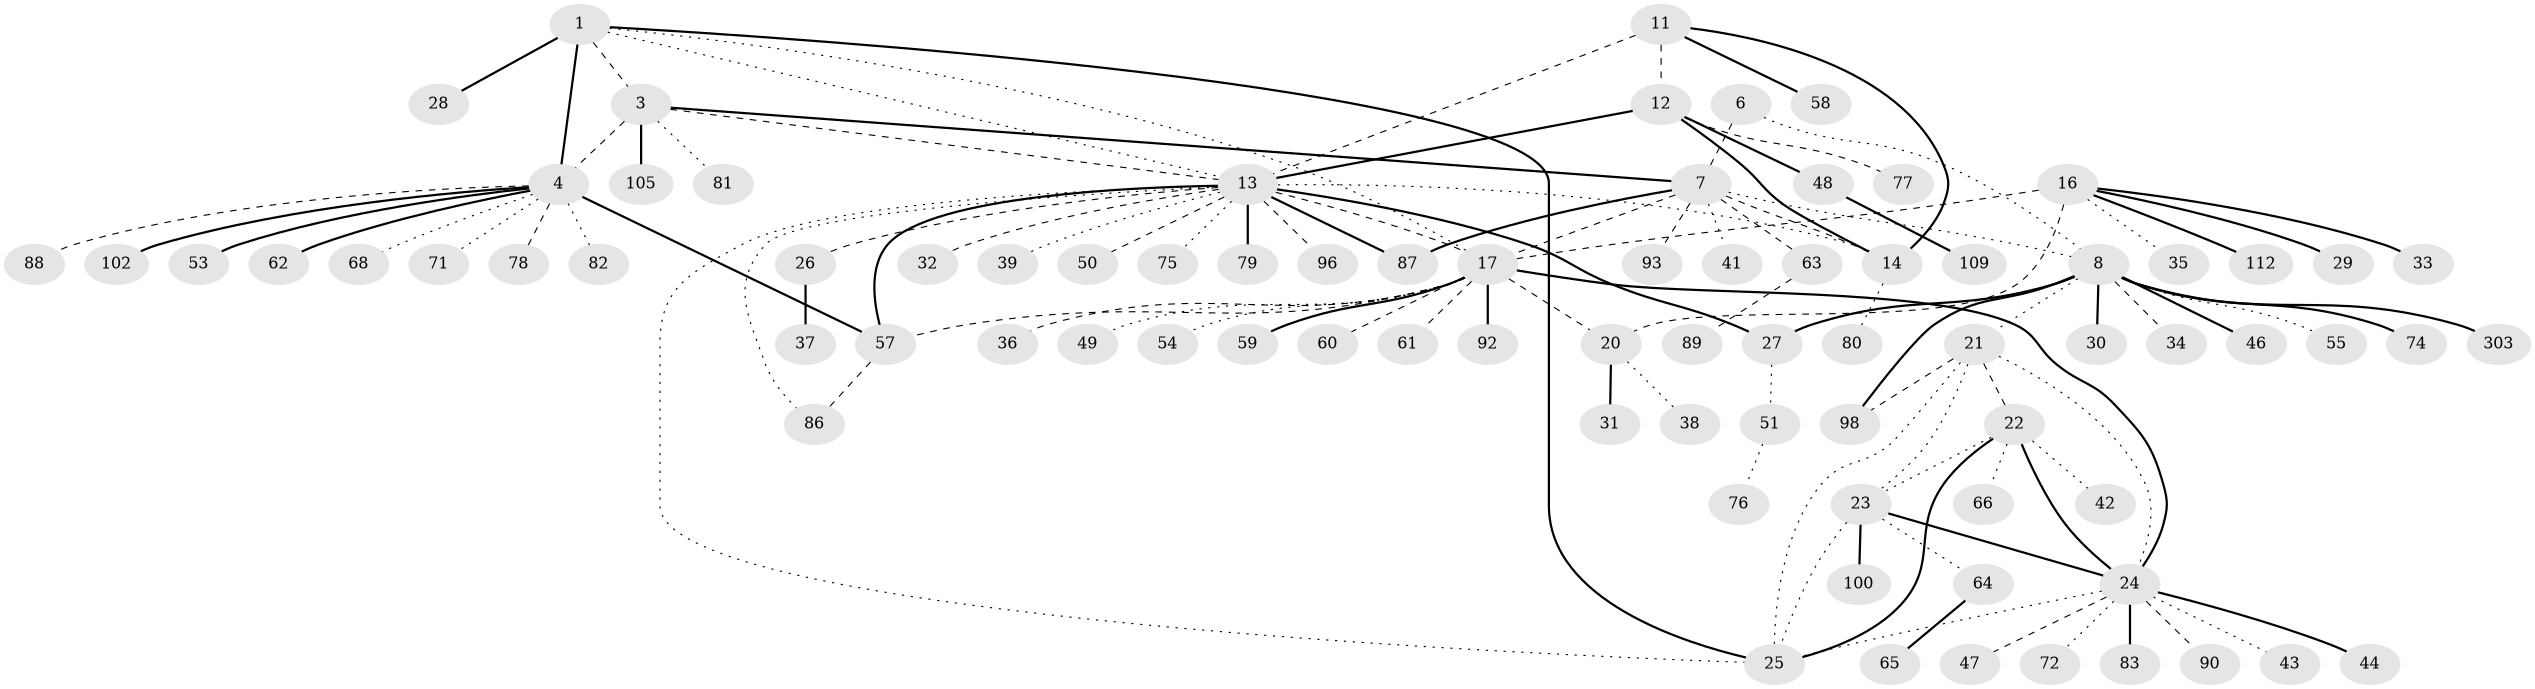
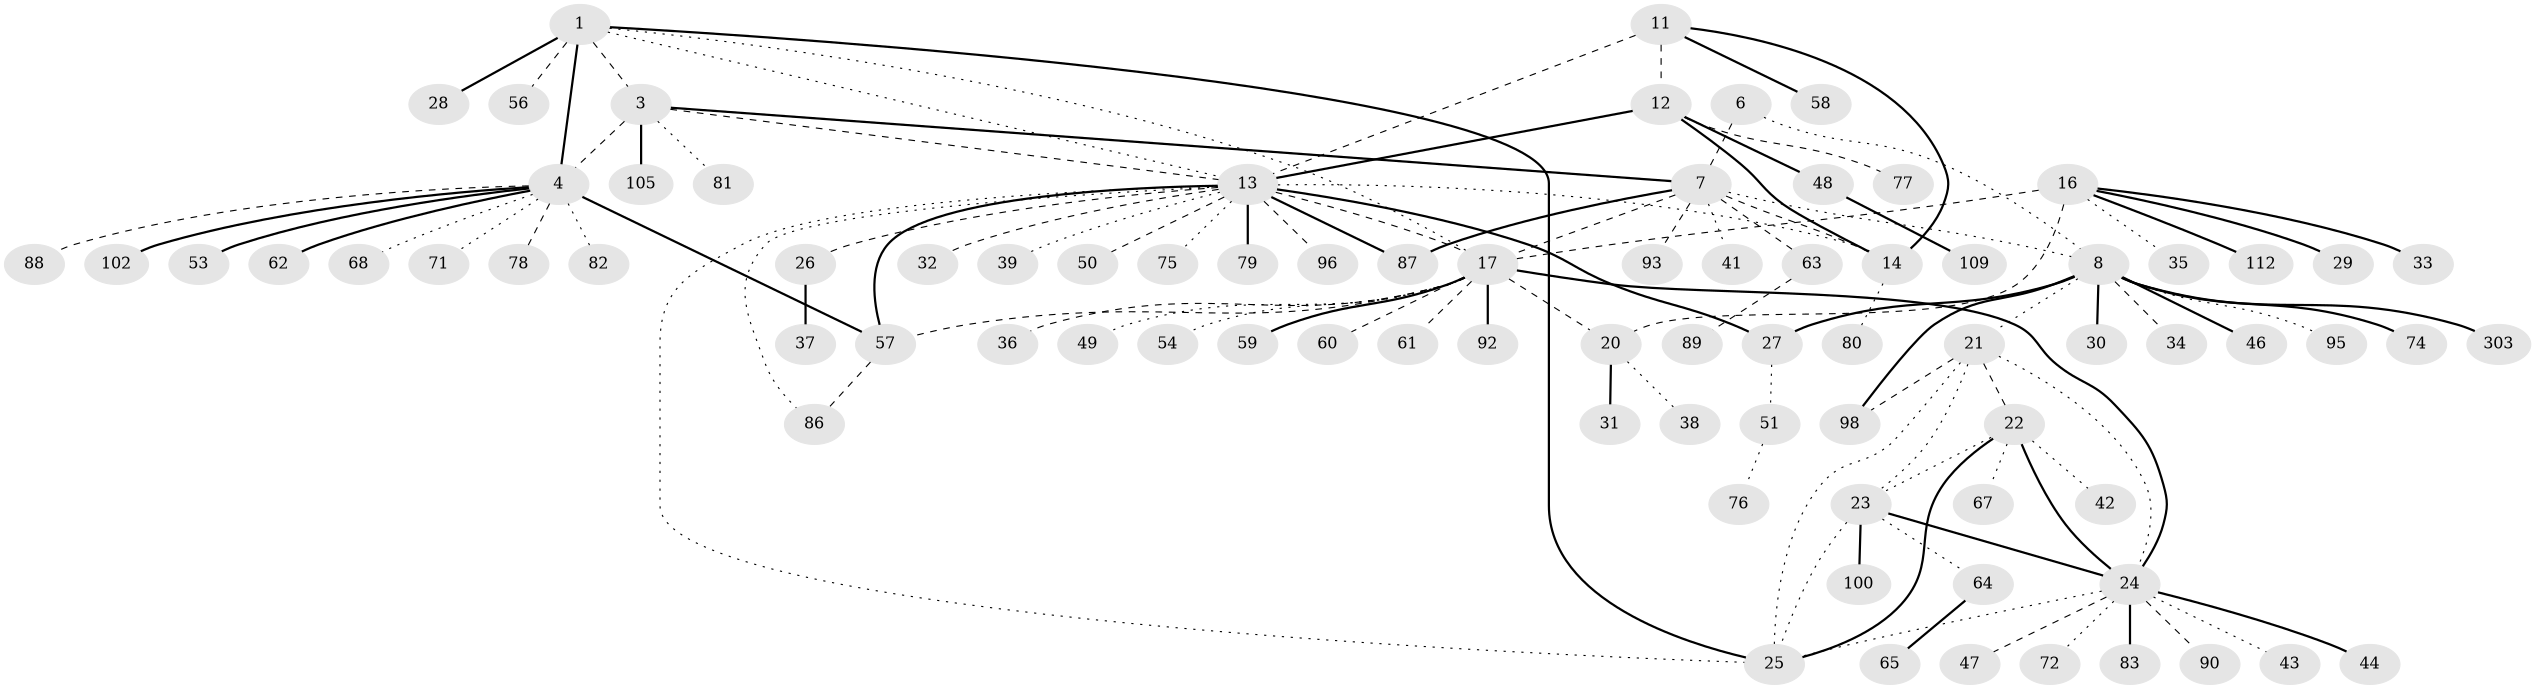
  graph {
    node [color=gray90 style=filled]
    edge [style=bold]
    1 [super="+2"]
    3 [super="+40"]
    4 [super="+5"]
    13 [super="+15"]
    17 [super="+19"]
    25 [super="+106"]
    28
+   56 [super="+84"]
    7 [super="+9"]
    81
    105
    53
    57 [super="+104"]
    62
    68
    71
    78
    82
    88
    102
    14
    87 [super="+91"]
    27
    26 [super="+110"]
    32 [super="+97"]
    39
    50 [super="+111"]
    75
    79
    86
    96
    20 [super="+69"]
    24 [super="+101"]
    36
    49
    54
    59
    60
    61
    92
    8 [super="+10"]
    41
    63
    93 [super="+94"]
    6
    21 [super="+70"]
    30
    34
    46
-   55
+   55 [label=95]
    74
    98
    n53 [label=303]
    80
    89 [super="+99"]
    22 [super="+45"]
    23 [super="+52"]
    51 [super="+85"]
    11 [super="+95"]
    12 [super="+66"]
    58
    48
    77
    109
    37 [super="+108"]
    16 [super="+18"]
    29
    33
    35
    112
    31
    38
    43
    44
    47
    72
    83
    90
    42
-   67 [label=66]
+   67
    64 [super="+107"]
    100
    65
    76
    1 -- 3 [style=dashed weight=2]
    1 -- 4 [weight=4]
    1 -- 13 [style=dotted]
    1 -- 17 [style=dotted]
    1 -- 25
    1 -- 28
+   1 -- 56 [style=dashed]
    3 -- 4 [style=dashed weight=2]
    3 -- 13 [style=dashed]
    3 -- 7
    3 -- 81 [style=dotted]
    3 -- 105
    4 -- 53
    4 -- 57
    4 -- 62
    4 -- 68 [style=dotted]
    4 -- 71 [style=dotted]
    4 -- 78 [style=dashed]
    4 -- 82 [style=dotted]
    4 -- 88 [style=dashed]
    4 -- 102
    13 -- 17 [style=dashed]
    13 -- 25 [style=dotted]
    13 -- 57
    13 -- 14 [style=dotted weight=2]
    13 -- 87
    13 -- 27
    13 -- 26 [style=dashed]
    13 -- 32 [style=dashed]
    13 -- 39 [style=dotted]
    13 -- 50 [style=dashed]
    13 -- 75 [style=dotted]
    13 -- 79
    13 -- 86 [style=dotted]
    13 -- 96 [style=dashed]
    17 -- 57 [style=dashed]
    17 -- 20 [style=dashed weight=2]
    17 -- 24
    17 -- 36 [style=dashed]
    17 -- 49 [style=dotted]
    17 -- 54 [style=dotted]
    17 -- 59
    17 -- 60 [style=dashed]
    17 -- 61 [style=dashed]
    17 -- 92
    7 -- 17 [style=dashed]
    7 -- 14 [style=dashed]
    7 -- 87
    7 -- 8 [style=dotted weight=4]
    7 -- 41 [style=dotted]
    7 -- 63 [style=dashed]
    7 -- 93 [style=dashed]
    57 -- 86 [style=dashed]
    14 -- 80 [style=dotted]
    27 -- 51 [style=dotted]
    26 -- 37
    20 -- 31
    20 -- 38 [style=dotted]
    24 -- 25 [style=dotted]
    24 -- 43 [style=dotted]
    24 -- 44
    24 -- 47 [style=dashed]
    24 -- 72 [style=dotted]
    24 -- 83
    24 -- 90 [style=dashed]
    8 -- 27
    8 -- 21 [style=dotted]
    8 -- 30
    8 -- 34 [style=dashed]
    8 -- 46
    8 -- 55 [style=dotted]
    8 -- 74
    8 -- 98
    8 -- n53
    63 -- 89 [style=dashed]
    6 -- 7 [style=dashed weight=2]
    6 -- 8 [style=dotted weight=2]
    21 -- 25 [style=dotted]
    21 -- 24 [style=dotted]
    21 -- 98 [style=dashed]
    21 -- 22 [style=dashed]
    21 -- 23 [style=dotted]
    22 -- 25
    22 -- 24
    22 -- 23 [style=dotted]
    22 -- 42 [style=dotted]
    22 -- 67 [style=dotted]
    23 -- 25 [style=dotted]
    23 -- 24
    23 -- 64 [style=dotted]
    23 -- 100
    51 -- 76 [style=dotted]
    11 -- 13 [style=dashed weight=2]
    11 -- 14
    11 -- 12 [style=dashed]
    11 -- 58
    12 -- 13 [weight=2]
    12 -- 14
    12 -- 48
    12 -- 77 [style=dashed]
    48 -- 109
    16 -- 17 [style=dashed weight=4]
    16 -- 20 [style=dashed weight=2]
    16 -- 29
    16 -- 33
    16 -- 35 [style=dotted]
    16 -- 112
    64 -- 65
  }
